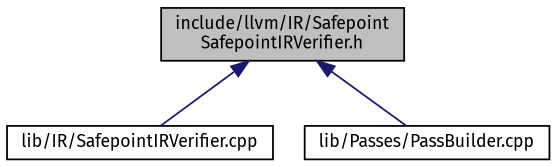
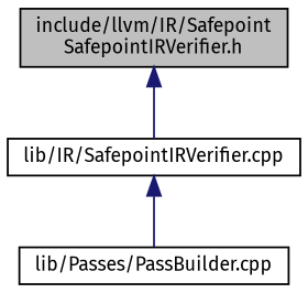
  digraph {
    fontname="Fira Sans"
    node [color=black fontname="Fira Sans" fontsize=10 shape=record]
    edge [color=midnightblue dir=back fontname="Fira Sans" fontsize=10 labelfontname=Helvetica labelfontsize=10 style=solid]
    n1 [fillcolor=grey75 fontcolor=black height=0.2 label="include/llvm/IR/Safepoint\lSafepointIRVerifier.h" style=filled width=0.4]
    n2 [height=0.2 label="lib/IR/SafepointIRVerifier.cpp" width=0.4]
    n3 [height=0.2 label="lib/Passes/PassBuilder.cpp" width=0.4]
    n1 -> n2
-   n1 -> n3
+   n2 -> n3
  }
